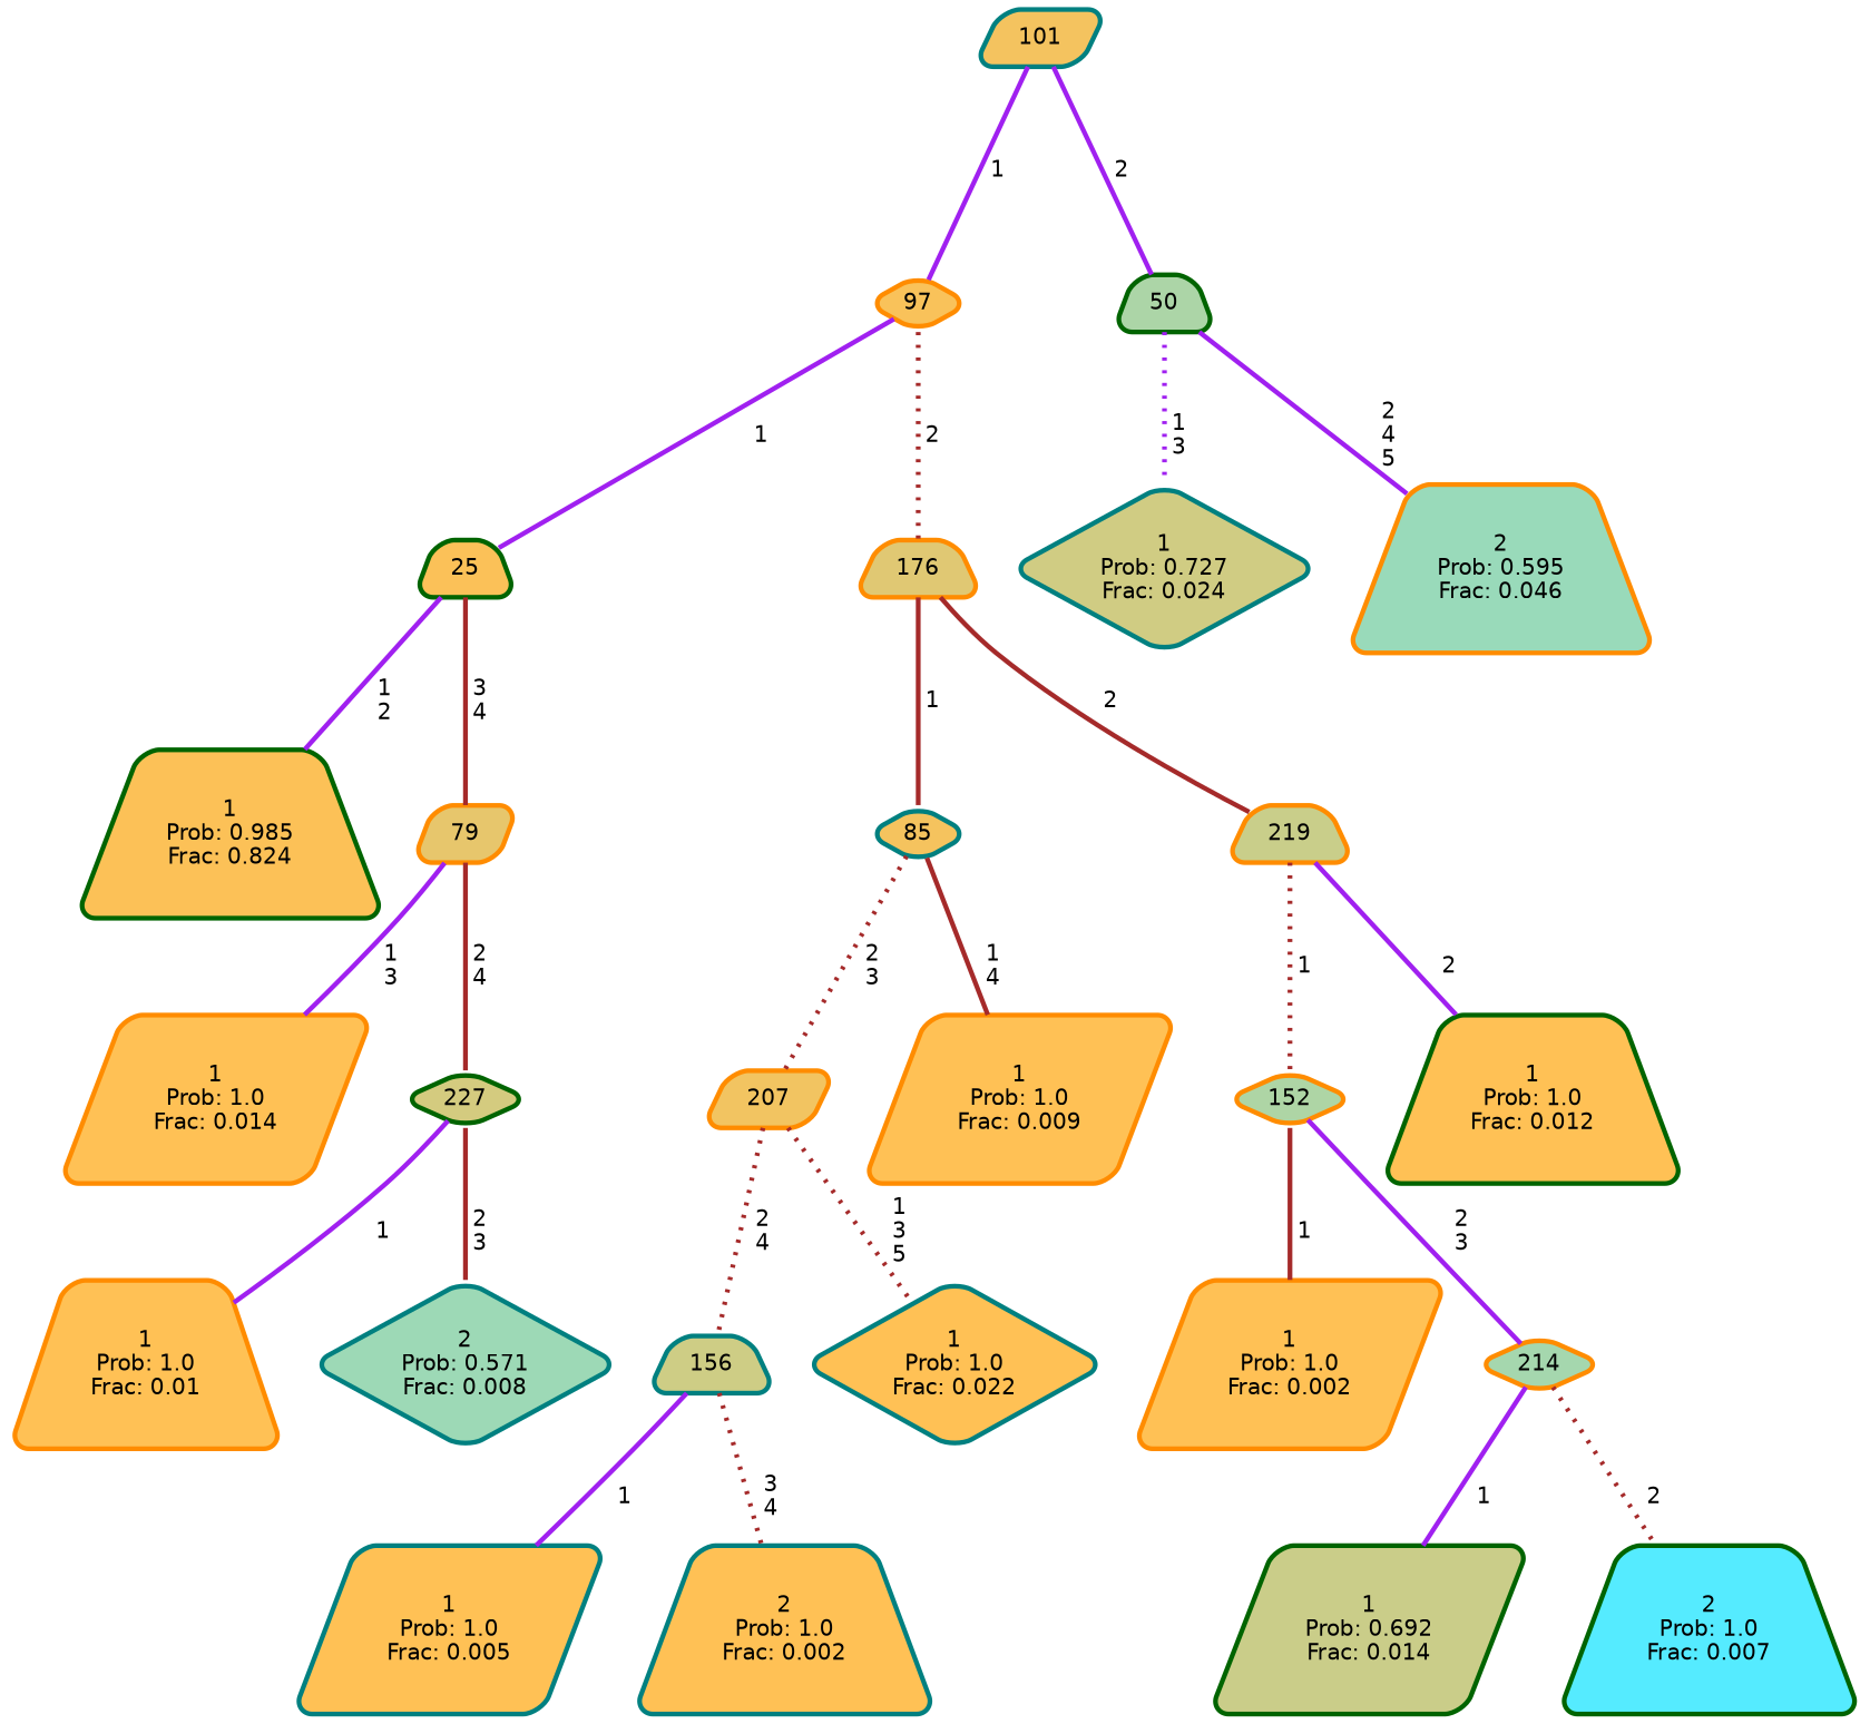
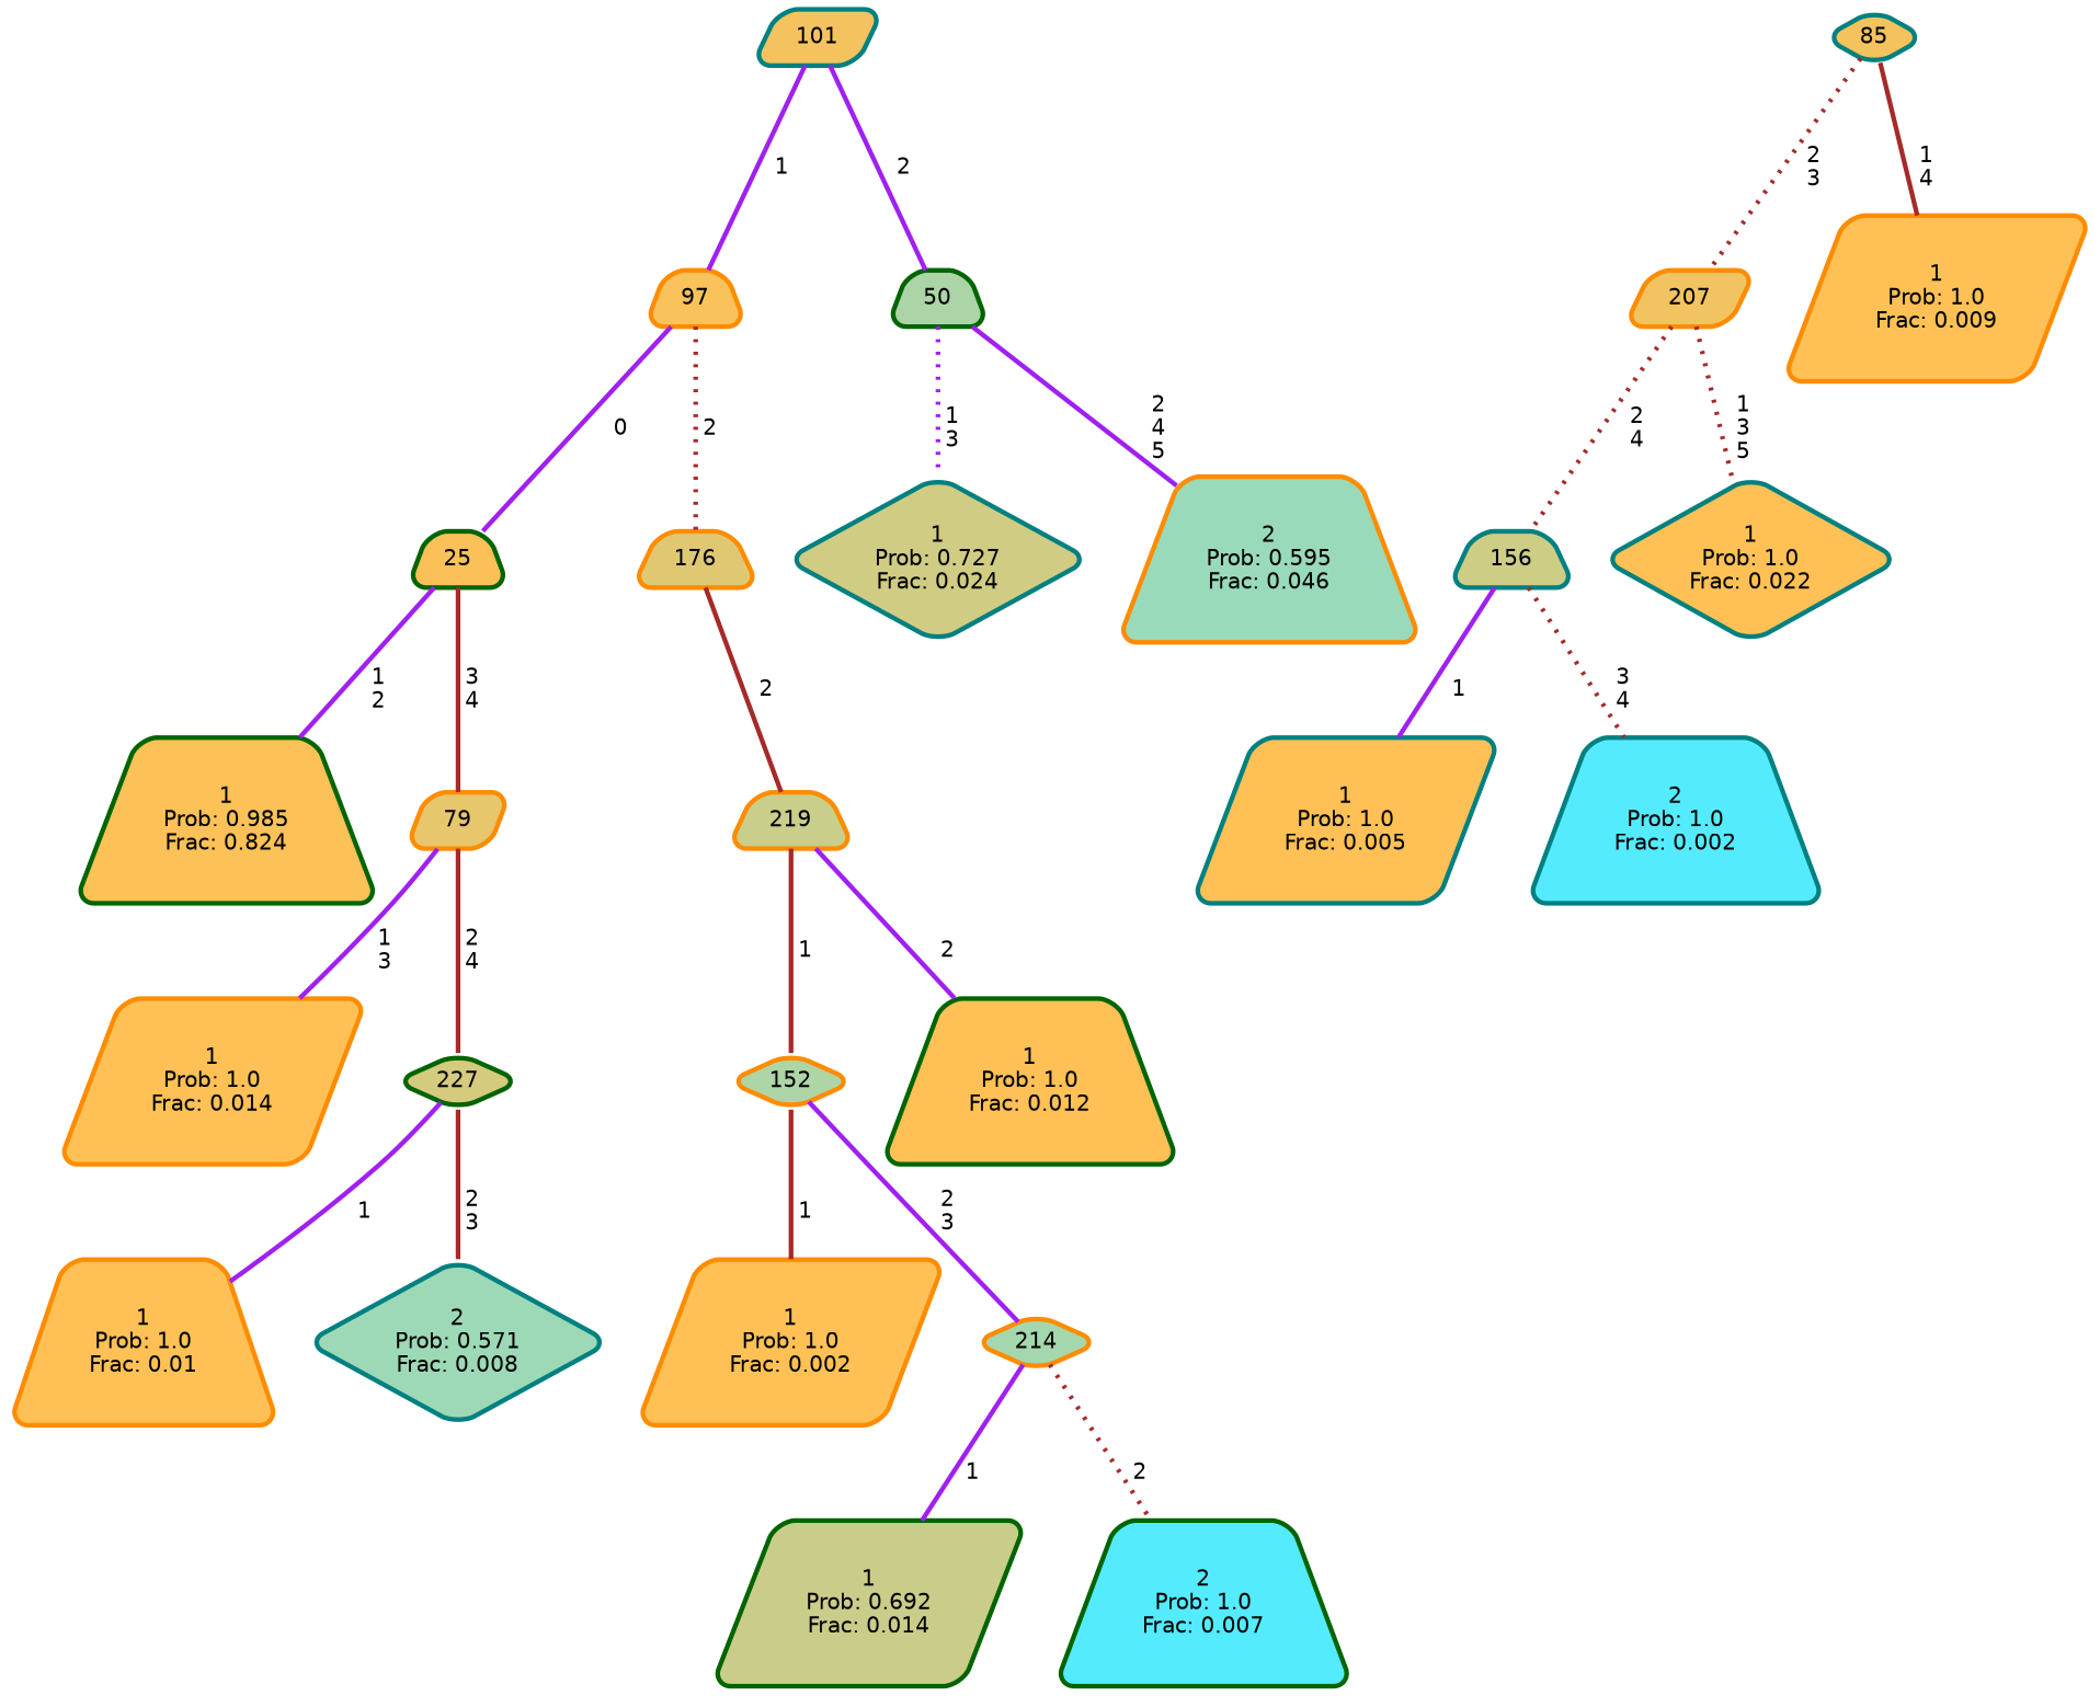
  graph {
    ranksep="0 equally"
    splines=straight
    node [color=darkorange fillcolor="#ffc155" fontcolor=black fontname=helvetica penwidth=3 shape=trapezium style="filled, rounded"]
    edge [color=brown fontname=helvetica penwidth=3 style=solid]
    n1 [color=darkgreen fillcolor="#fcc157" label="1\nProb: 0.985\nFrac: 0.824"]
    n2 [color=darkgreen fillcolor="#fbc158" label=25]
    n3 [fillcolor="#e7c66c" label=79 shape=parallelogram]
    n4 [label="1\nProb: 1.0\nFrac: 0.014" shape=parallelogram]
    n5 [color=darkgreen fillcolor="#d4cb7f" label=227 shape=diamond]
    n6 [label="1\nProb: 1.0\nFrac: 0.01"]
    n7 [color=teal fillcolor="#9dd9b6" label="2\nProb: 0.571\nFrac: 0.008" shape=diamond]
-   n8 [fillcolor="#f9c25a" label=97 shape=diamond]
+   n8 [fillcolor="#f9c25a" label=97]
    n9 [fillcolor="#e0c873" label=176]
    n10 [color=teal fillcolor="#f5c35e" label=85 shape=diamond]
    n11 [fillcolor="#c9ce8a" label=219]
    n12 [color=teal label="1\nProb: 1.0\nFrac: 0.005" shape=parallelogram]
    n13 [color=teal fillcolor="#cecd85" label=156]
-   n14 [color=teal label="2\nProb: 1.0\nFrac: 0.002"]
+   n14 [color=teal fillcolor="#55ebff" label="2\nProb: 1.0\nFrac: 0.002"]
    n15 [fillcolor="#f2c461" label=207 shape=parallelogram]
    n16 [color=teal label="1\nProb: 1.0\nFrac: 0.022" shape=diamond]
    n17 [label="1\nProb: 1.0\nFrac: 0.009" shape=parallelogram]
    n18 [fillcolor="#aed5a5" label=152 shape=diamond]
    n19 [color=darkgreen label="1\nProb: 1.0\nFrac: 0.012"]
    n20 [label="1\nProb: 1.0\nFrac: 0.002" shape=parallelogram]
    n21 [fillcolor="#a5d7ae" label=214 shape=diamond]
    n22 [color=darkgreen fillcolor="#cacd89" label="1\nProb: 0.692\nFrac: 0.014" shape=parallelogram]
    n23 [color=darkgreen fillcolor="#55ebff" label="2\nProb: 1.0\nFrac: 0.007"]
    n24 [color=teal fillcolor="#f4c35f" label=101 shape=parallelogram]
    n25 [color=darkgreen fillcolor="#acd5a7" label=50]
    n26 [color=teal fillcolor="#d0cc83" label="1\nProb: 0.727\nFrac: 0.024" shape=diamond]
    n27 [fillcolor="#99daba" label="2\nProb: 0.595\nFrac: 0.046"]
    subgraph sub_1 {
      rank=same
    }
    n2 -- n1 [color=purple label=" 1\n 2" style=bold]
    n2 -- n3 [label=" 3\n 4" style=bold]
    n3 -- n4 [color=purple label=" 1\n 3" style=bold]
    n3 -- n5 [label=" 2\n 4" style=bold]
    n5 -- n6 [color=purple label=" 1"]
    n5 -- n7 [label=" 2\n 3" style=bold]
-   n8 -- n2 [color=purple label=" 1" style=bold]
+   n8 -- n2 [color=purple label=" 0" style=bold]
    n8 -- n9 [label=" 2" style=dotted]
-   n9 -- n10 [label=" 1"]
    n9 -- n11 [label=" 2"]
    n10 -- n15 [label=" 2\n 3" style=dotted]
    n10 -- n17 [label=" 1\n 4"]
-   n11 -- n18 [label=" 1" style=dotted]
+   n11 -- n18 [label=" 1"]
    n11 -- n19 [color=purple label=" 2"]
    n13 -- n12 [color=purple label=" 1"]
    n13 -- n14 [label=" 3\n 4" style=dotted]
    n15 -- n13 [label=" 2\n 4" style=dotted]
    n15 -- n16 [label=" 1\n 3\n 5" style=dotted]
    n18 -- n20 [label=" 1"]
    n18 -- n21 [color=purple label=" 2\n 3" style=bold]
    n21 -- n22 [color=purple label=" 1"]
    n21 -- n23 [label=" 2" style=dotted]
    n24 -- n8 [color=purple label=" 1"]
    n24 -- n25 [color=purple label=" 2"]
    n25 -- n26 [color=purple label=" 1\n 3" style=dotted]
    n25 -- n27 [color=purple label=" 2\n 4\n 5" style=bold]
  }
